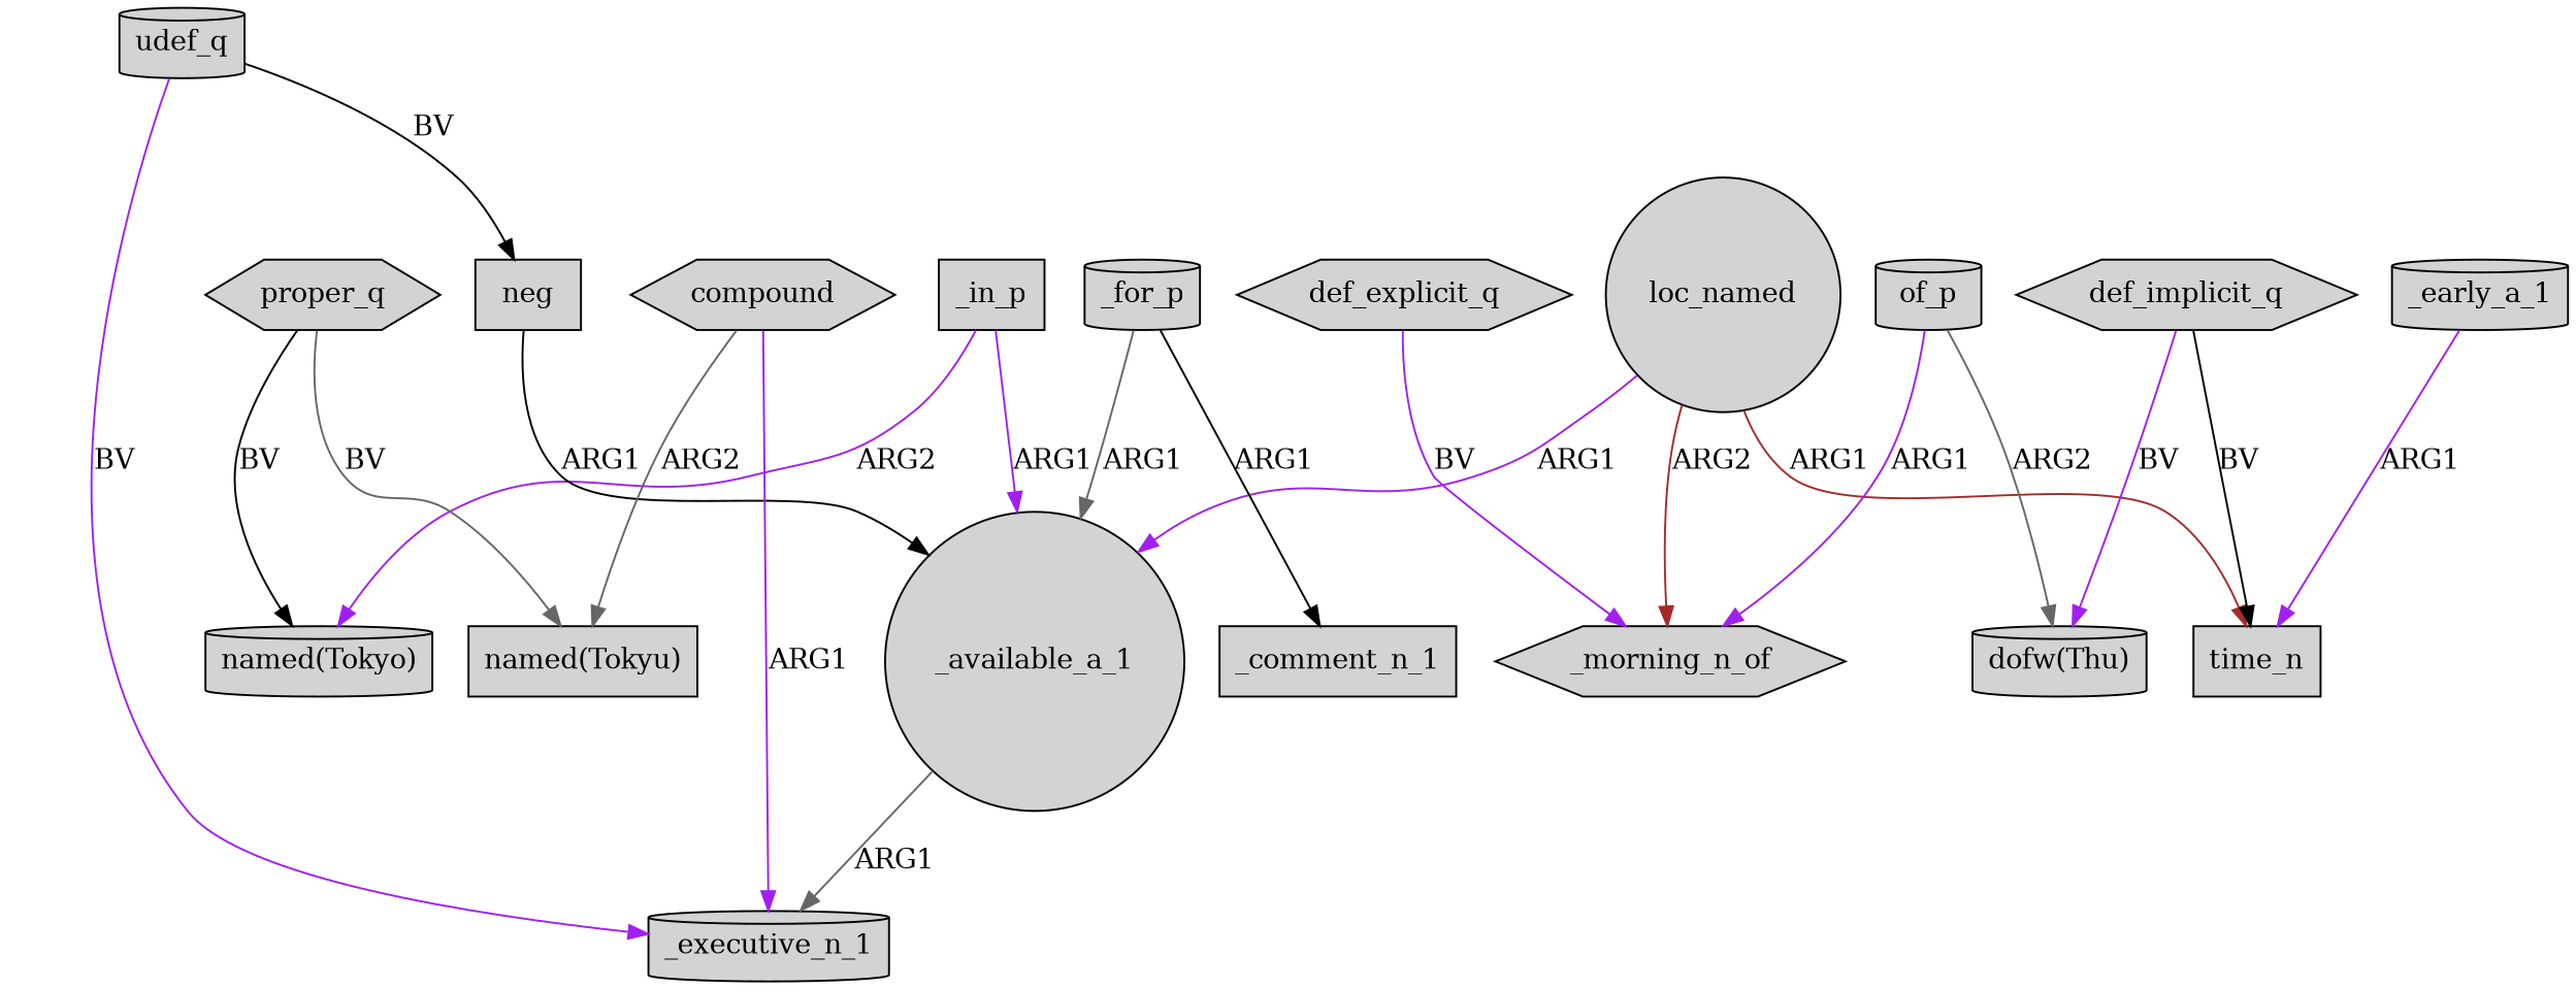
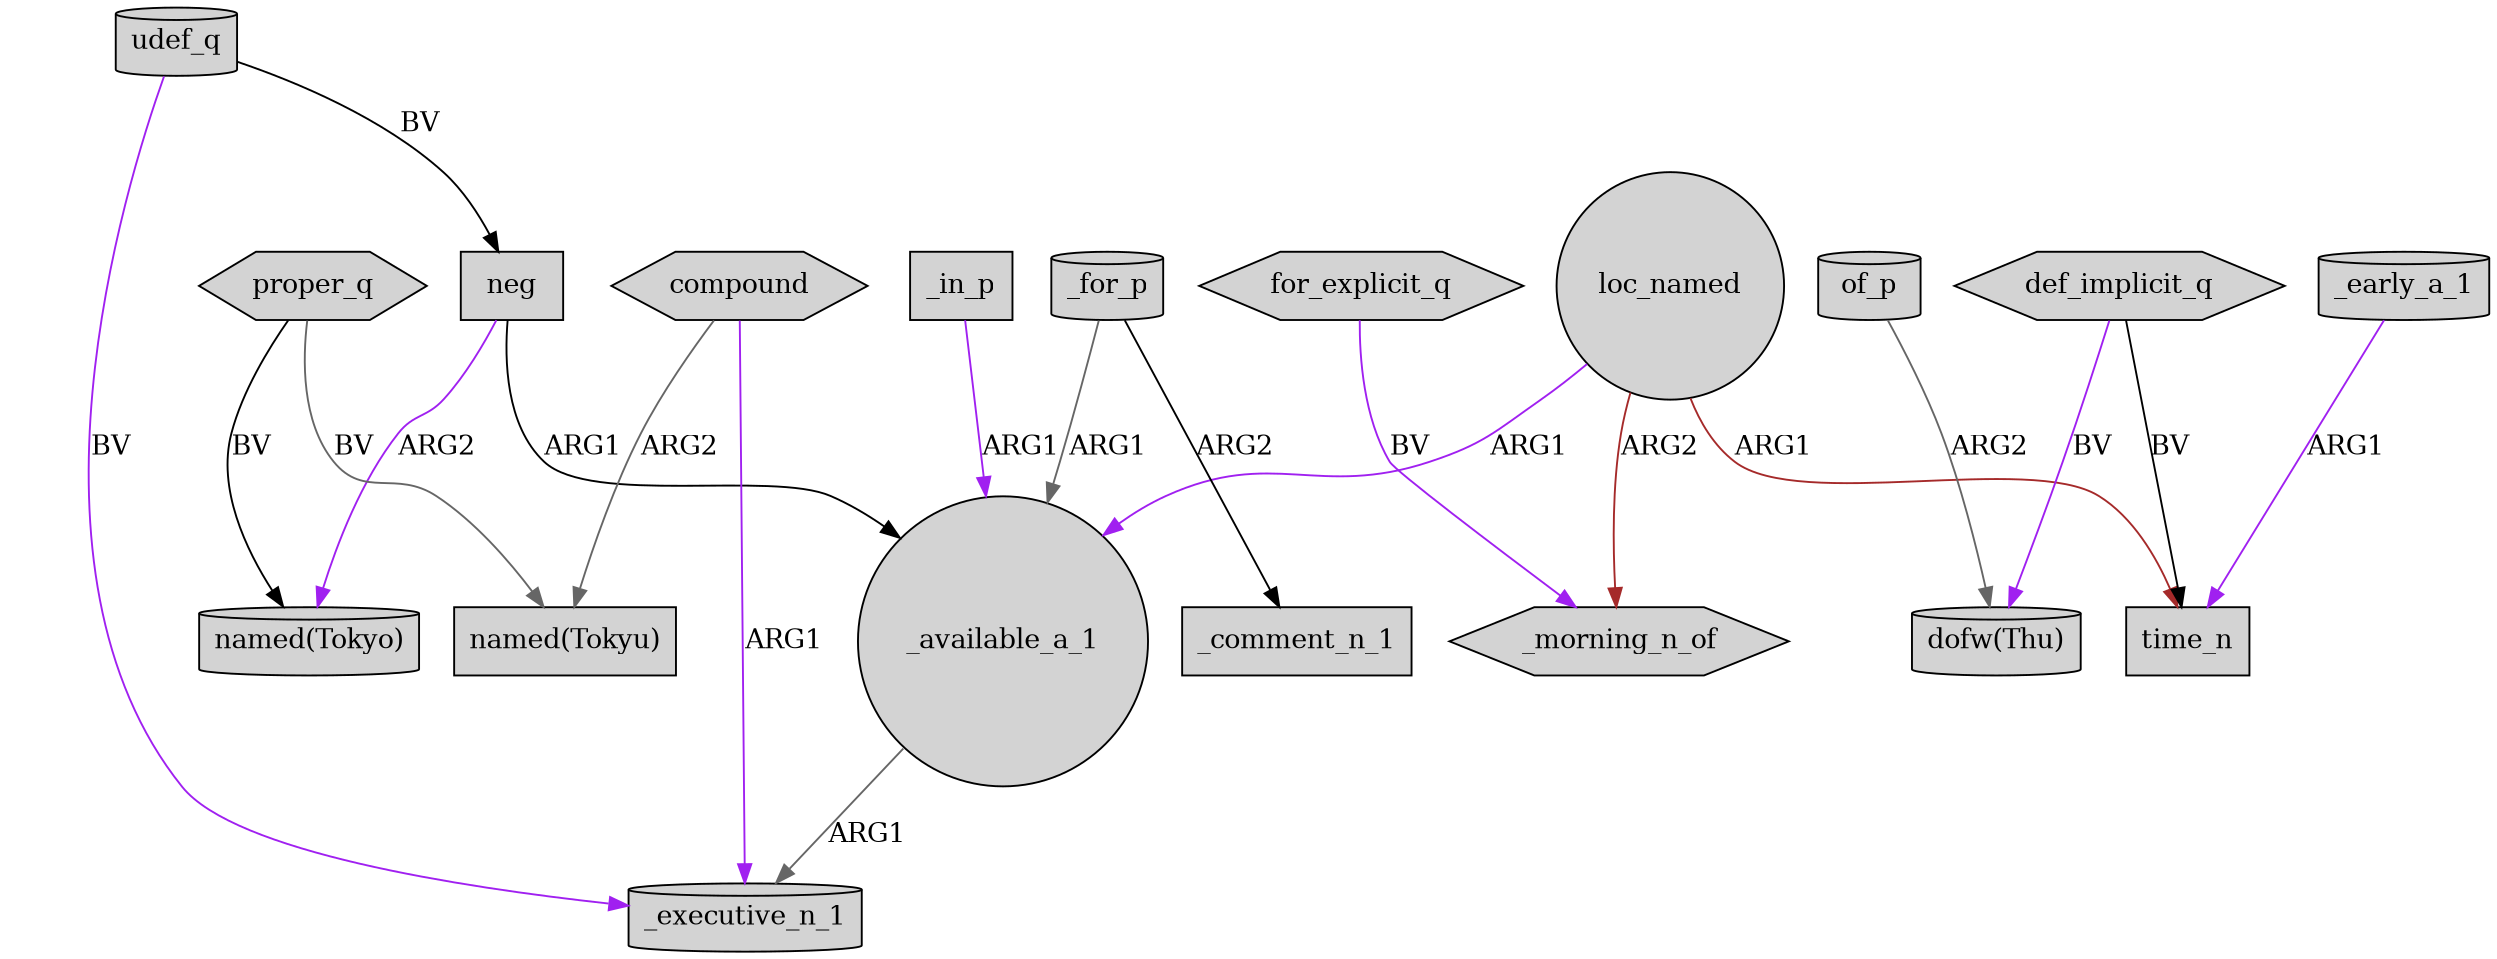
  digraph {
    node [shape=cylinder style=filled]
    edge [color=purple]
    _in_p [shape=box]
    _available_a_1 [shape=circle]
    "named(Tokyo)"
    _executive_n_1
    udef_q
    neg [shape=box]
    _comment_n_1 [shape=box]
    n8 [label=loc_named shape=circle]
    _morning_n_of [shape=hexagon]
    time_n [shape=box]
    compound [shape=hexagon]
    "named(Tokyu)" [shape=box]
    _for_p
    proper_q [shape=hexagon]
    def_implicit_q [shape=hexagon]
    "dofw(Thu)"
-   def_explicit_q [shape=hexagon]
+   def_explicit_q [shape=hexagon label=for_explicit_q]
    of_p
    _early_a_1
    _in_p -> _available_a_1 [label=ARG1]
-   _in_p -> "named(Tokyo)" [label=ARG2]
+   neg -> "named(Tokyo)" [label=ARG2]
    _available_a_1 -> _executive_n_1 [color=gray40 label=ARG1]
    udef_q -> _executive_n_1 [label=BV]
    udef_q -> neg [color=black label=BV]
    neg -> _available_a_1 [color=black label=ARG1]
    n8 -> _available_a_1 [label=ARG1]
    n8 -> _morning_n_of [color=brown label=ARG2]
    n8 -> time_n [color=brown label=ARG1]
    compound -> _executive_n_1 [label=ARG1]
    compound -> "named(Tokyu)" [color=gray40 label=ARG2]
    _for_p -> _available_a_1 [color=gray40 label=ARG1]
-   _for_p -> _comment_n_1 [color=black label=ARG1]
+   _for_p -> _comment_n_1 [color=black label=ARG2]
    proper_q -> "named(Tokyo)" [color=black label=BV]
    proper_q -> "named(Tokyu)" [color=gray40 label=BV]
    def_implicit_q -> time_n [color=black label=BV]
    def_implicit_q -> "dofw(Thu)" [label=BV]
    def_explicit_q -> _morning_n_of [label=BV]
-   of_p -> _morning_n_of [label=ARG1]
    of_p -> "dofw(Thu)" [color=gray40 label=ARG2]
    _early_a_1 -> time_n [label=ARG1]
  }
